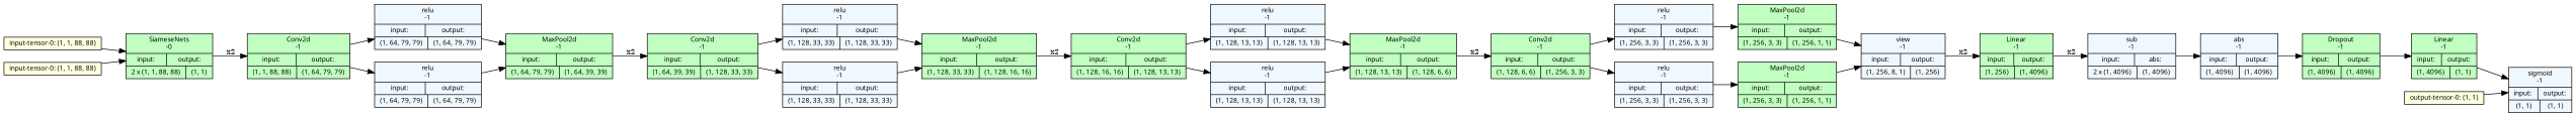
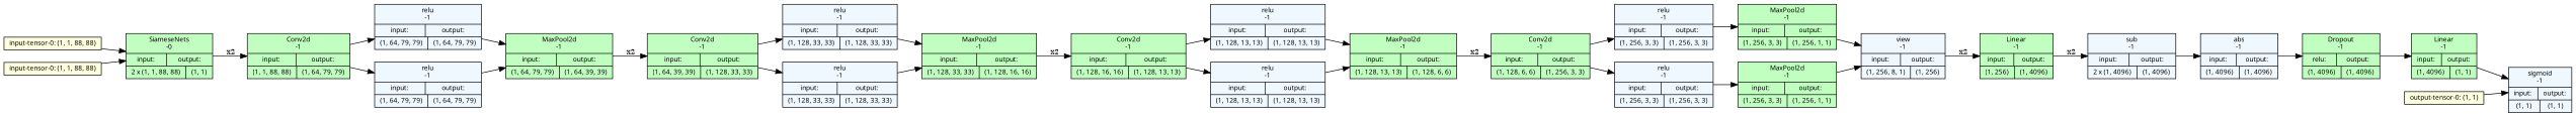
  strict digraph {
    ordering=in
    rankdir=LR
    node [align=left fillcolor=darkseagreen1 fontname="Linux libertine" fontsize=10 ranksep=0.1 shape=record style=filled]
    edge [fontsize=10]
    n1 [fillcolor=lightyellow height=0.2 label="input-tensor-0: (1, 1, 88, 88)"]
    n2 [height=0.2 label="SiameseNets\n-0|{input:|output:}|{2 x (1, 1, 88, 88)|(1, 1)}"]
    n3 [height=0.2 label="Conv2d\n-1|{input:|output:}|{(1, 1, 88, 88)|(1, 64, 79, 79)}"]
    n4 [fillcolor=lightyellow height=0.2 label="input-tensor-0: (1, 1, 88, 88)"]
    n5 [fillcolor=aliceblue height=0.2 label="relu\n-1|{input:|output:}|{(1, 64, 79, 79)|(1, 64, 79, 79)}"]
    n6 [fillcolor=aliceblue height=0.2 label="relu\n-1|{input:|output:}|{(1, 64, 79, 79)|(1, 64, 79, 79)}"]
    n7 [height=0.2 label="MaxPool2d\n-1|{input:|output:}|{(1, 64, 79, 79)|(1, 64, 39, 39)}"]
    n8 [height=0.2 label="Conv2d\n-1|{input:|output:}|{(1, 64, 39, 39)|(1, 128, 33, 33)}"]
    n9 [fillcolor=aliceblue height=0.2 label="relu\n-1|{input:|output:}|{(1, 128, 33, 33)|(1, 128, 33, 33)}"]
    n10 [fillcolor=aliceblue height=0.2 label="relu\n-1|{input:|output:}|{(1, 128, 33, 33)|(1, 128, 33, 33)}"]
    n11 [height=0.2 label="MaxPool2d\n-1|{input:|output:}|{(1, 128, 33, 33)|(1, 128, 16, 16)}"]
    n12 [height=0.2 label="Conv2d\n-1|{input:|output:}|{(1, 128, 16, 16)|(1, 128, 13, 13)}"]
    n13 [fillcolor=aliceblue height=0.2 label="relu\n-1|{input:|output:}|{(1, 128, 13, 13)|(1, 128, 13, 13)}"]
    n14 [fillcolor=aliceblue height=0.2 label="relu\n-1|{input:|output:}|{(1, 128, 13, 13)|(1, 128, 13, 13)}"]
    n15 [height=0.2 label="MaxPool2d\n-1|{input:|output:}|{(1, 128, 13, 13)|(1, 128, 6, 6)}"]
    n16 [height=0.2 label="Conv2d\n-1|{input:|output:}|{(1, 128, 6, 6)|(1, 256, 3, 3)}"]
    n17 [fillcolor=aliceblue height=0.2 label="relu\n-1|{input:|output:}|{(1, 256, 3, 3)|(1, 256, 3, 3)}"]
    n18 [fillcolor=aliceblue height=0.2 label="relu\n-1|{input:|output:}|{(1, 256, 3, 3)|(1, 256, 3, 3)}"]
    n19 [height=0.2 label="MaxPool2d\n-1|{input:|output:}|{(1, 256, 3, 3)|(1, 256, 1, 1)}"]
    n20 [height=0.2 label="MaxPool2d\n-1|{input:|output:}|{(1, 256, 3, 3)|(1, 256, 1, 1)}"]
    n21 [fillcolor=aliceblue height=0.2 label="view\n-1|{input:|output:}|{(1, 256, 8, 1)|(1, 256)}"]
    n22 [height=0.2 label="Linear\n-1|{input:|output:}|{(1, 256)|(1, 4096)}"]
-   n23 [fillcolor=aliceblue height=0.2 label="sub\n-1|{input:|abs:}|{2 x (1, 4096)|(1, 4096)}"]
+   n23 [fillcolor=aliceblue height=0.2 label="sub\n-1|{input:|output:}|{2 x (1, 4096)|(1, 4096)}"]
    n24 [fillcolor=aliceblue height=0.2 label="abs\n-1|{input:|output:}|{(1, 4096)|(1, 4096)}"]
-   n25 [height=0.2 label="Dropout\n-1|{input:|output:}|{(1, 4096)|(1, 4096)}"]
+   n25 [height=0.2 label="Dropout\n-1|{relu:|output:}|{(1, 4096)|(1, 4096)}"]
    n26 [height=0.2 label="Linear\n-1|{input:|output:}|{(1, 4096)|(1, 1)}"]
    n27 [fillcolor=aliceblue height=0.2 label="sigmoid\n-1|{input:|output:}|{(1, 1)|(1, 1)}"]
    n28 [fillcolor=lightyellow height=0.2 label="output-tensor-0: (1, 1)"]
    n1 -> n2
    n2 -> n3 [label=" x2"]
    n3 -> n5
    n3 -> n6
    n4 -> n2
    n5 -> n7
    n6 -> n7
    n7 -> n8 [label=" x2"]
    n8 -> n9
    n8 -> n10
    n9 -> n11
    n10 -> n11
    n11 -> n12 [label=" x2"]
    n12 -> n13
    n12 -> n14
    n13 -> n15
    n14 -> n15
    n15 -> n16 [label=" x2"]
    n16 -> n17
    n16 -> n18
    n17 -> n19
    n18 -> n20
    n19 -> n21
    n20 -> n21
    n21 -> n22 [label=" x2"]
    n22 -> n23 [label=" x2"]
    n23 -> n24
    n24 -> n25
    n25 -> n26
    n26 -> n27
    n28 -> n27
  }
